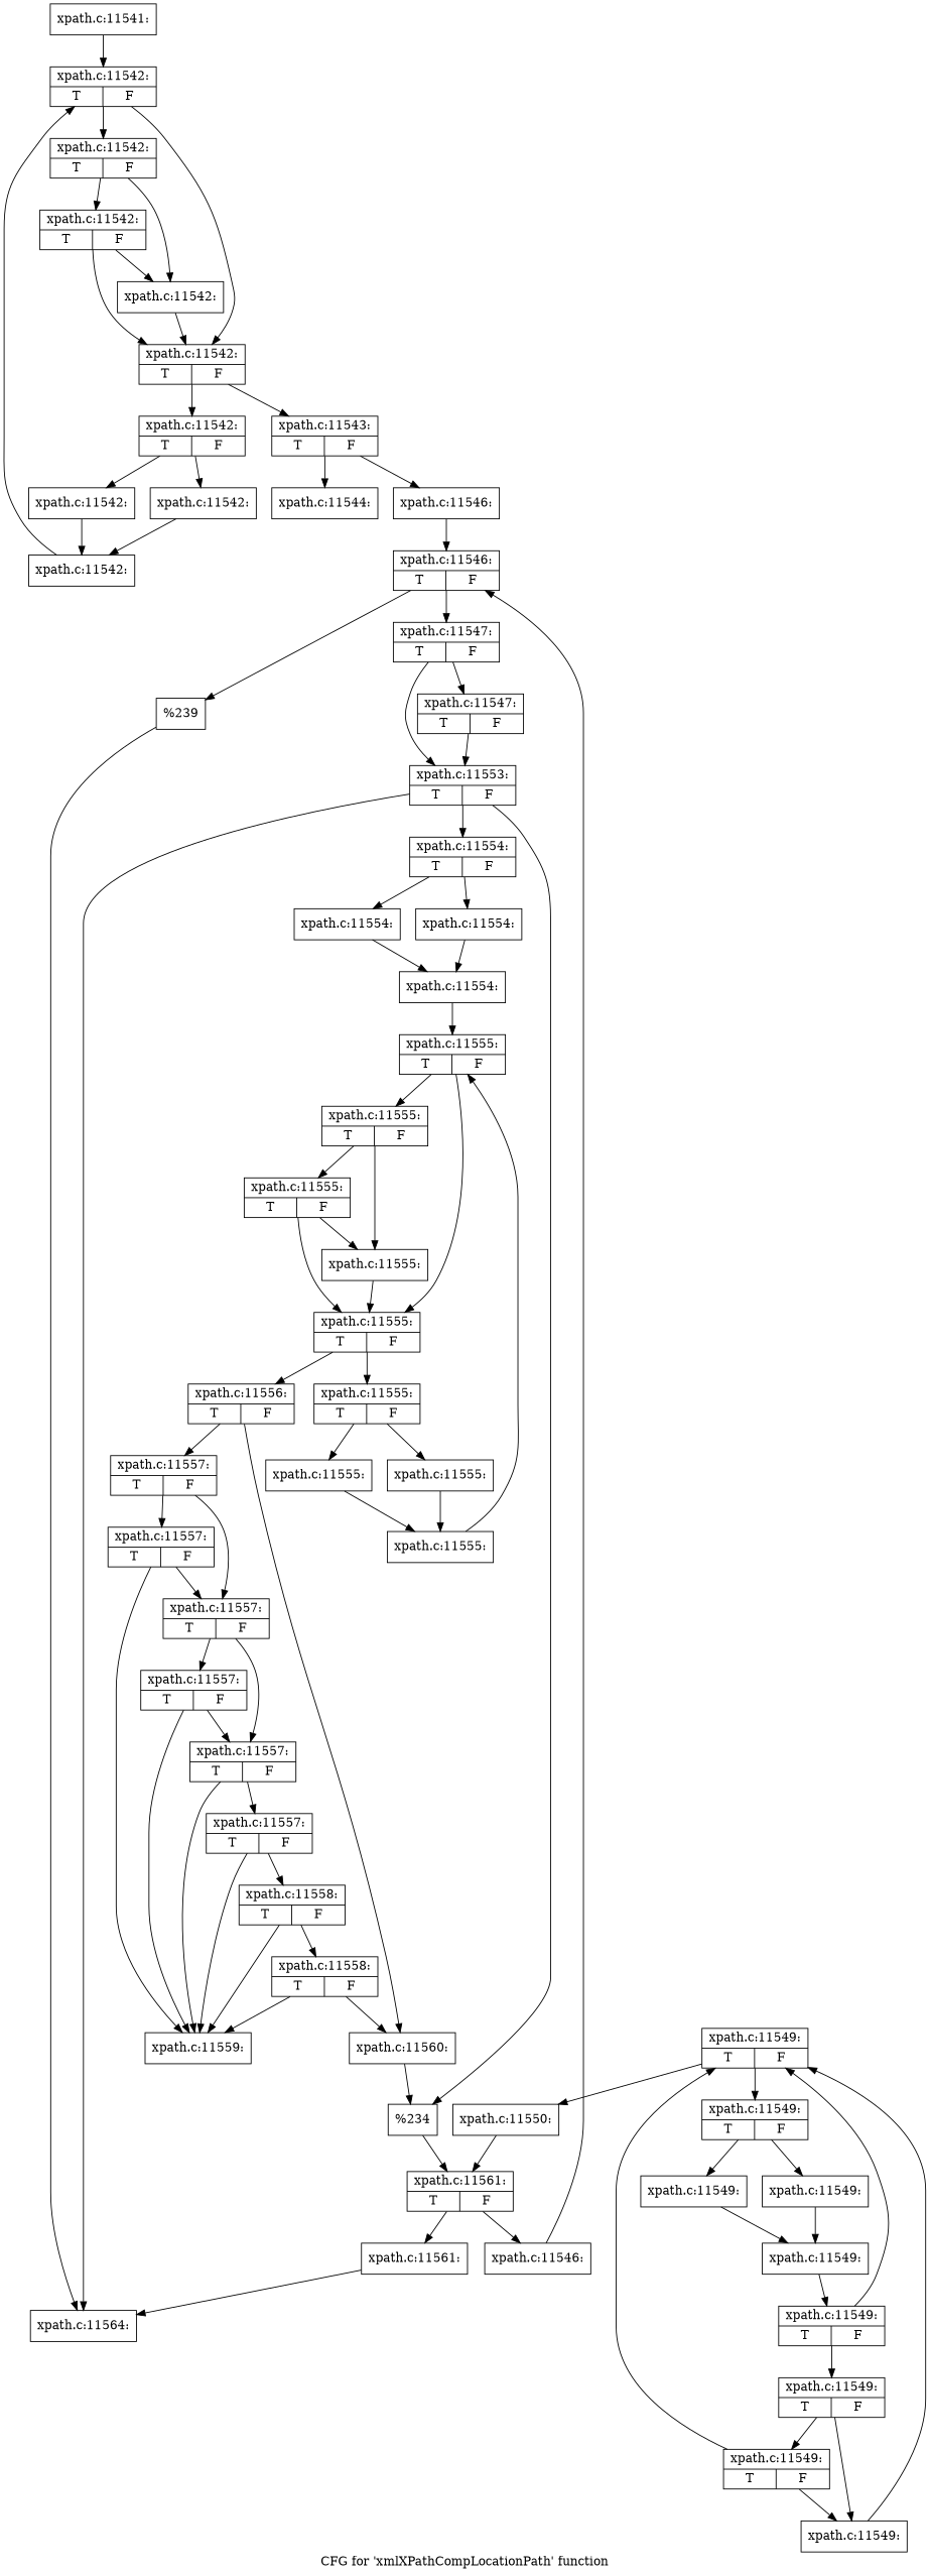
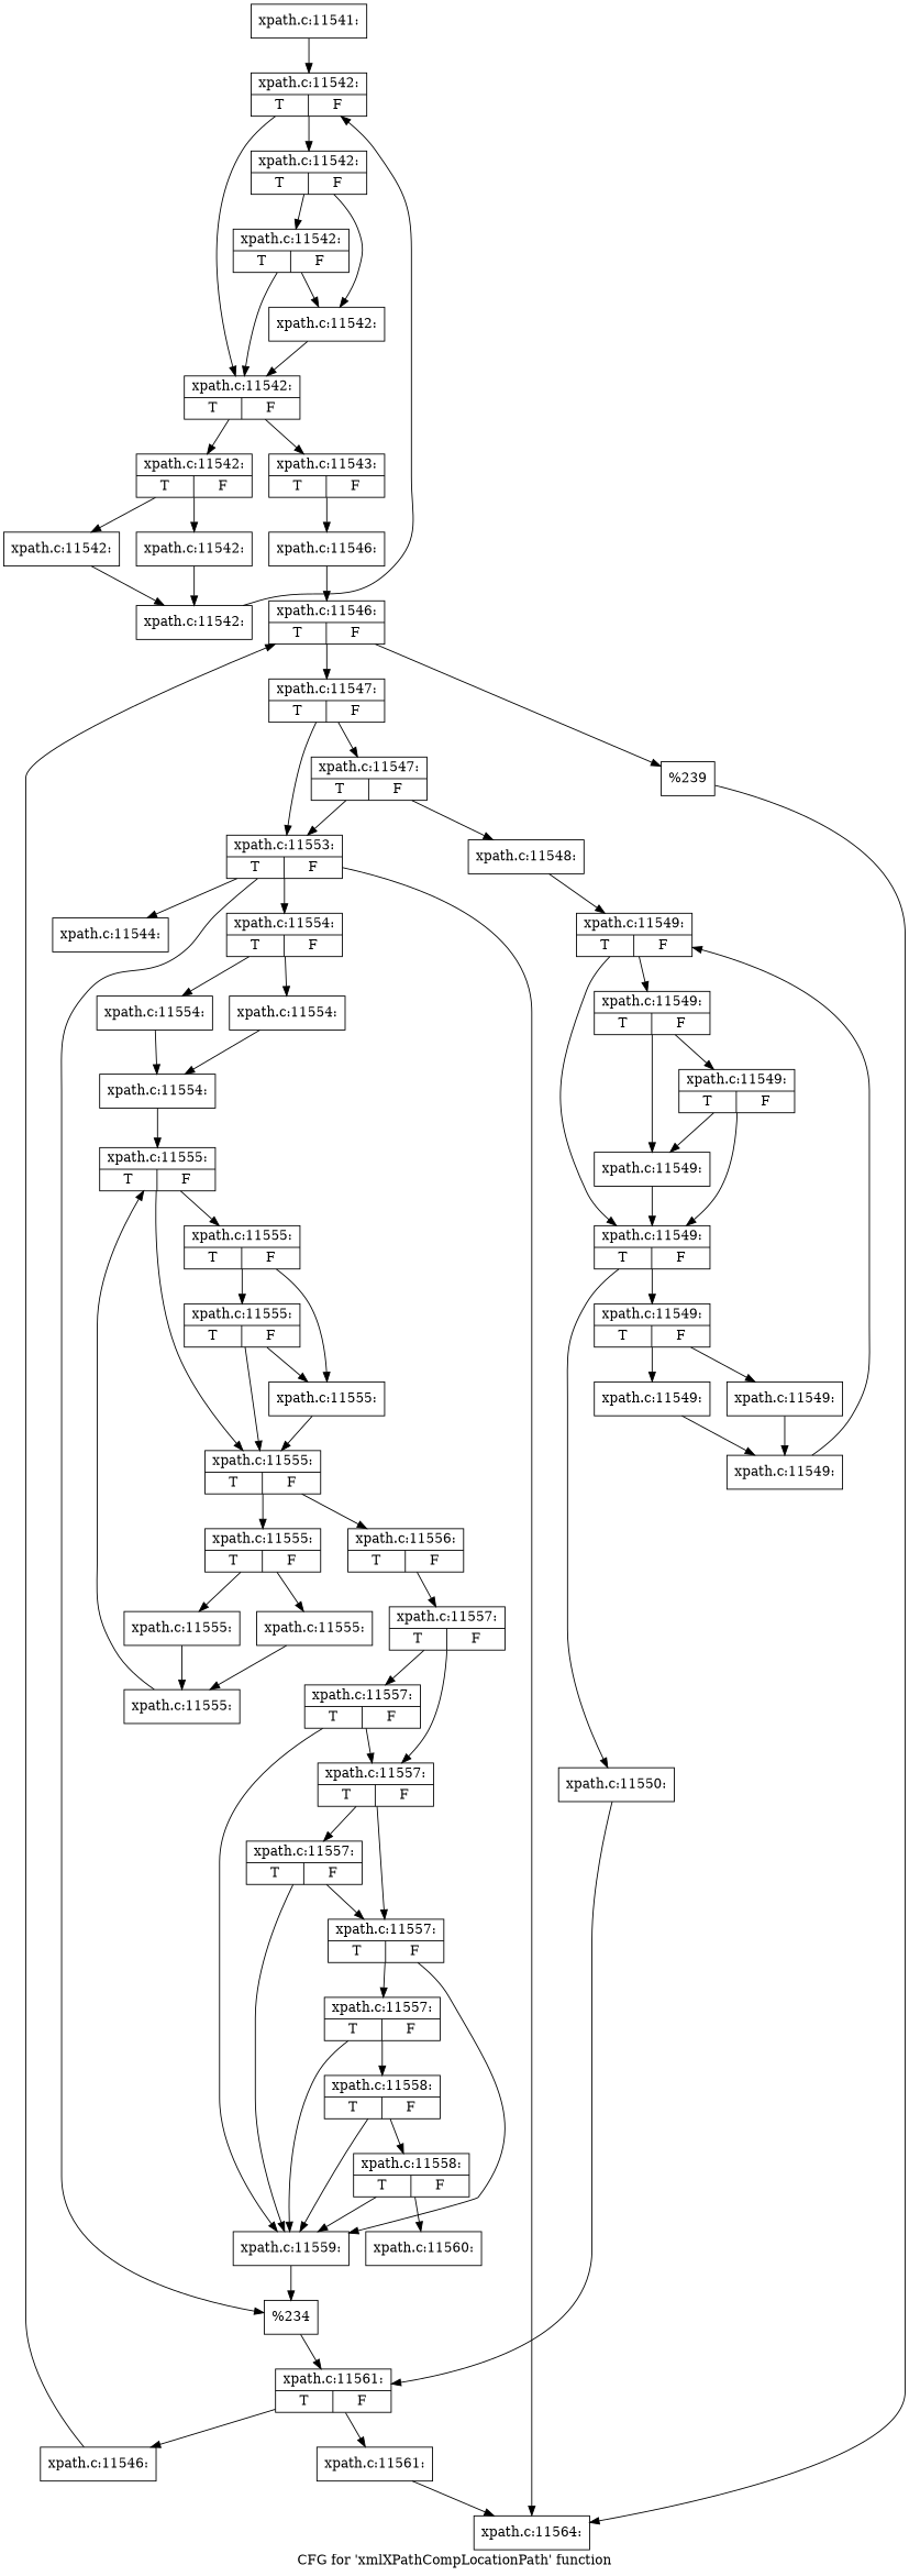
  digraph {
    label="CFG for 'xmlXPathCompLocationPath' function"
    node [shape=record]
    n1 [label="{xpath.c:11541:}"]
    n2 [label="{xpath.c:11542:|{<s0>T|<s1>F}}"]
    n3 [label="{xpath.c:11542:|{<s0>T|<s1>F}}"]
    n4 [label="{xpath.c:11542:|{<s0>T|<s1>F}}"]
    n5 [label="{xpath.c:11542:|{<s0>T|<s1>F}}"]
    n6 [label="{xpath.c:11543:|{<s0>T|<s1>F}}"]
    n7 [label="{xpath.c:11542:|{<s0>T|<s1>F}}"]
    n8 [label="{xpath.c:11542:}"]
    n9 [label="{xpath.c:11542:}"]
    n10 [label="{xpath.c:11542:}"]
    n11 [label="{xpath.c:11544:}"]
    n12 [label="{xpath.c:11546:}"]
    n13 [label="{xpath.c:11542:}"]
    n14 [label="{xpath.c:11546:|{<s0>T|<s1>F}}"]
    n15 [label="{xpath.c:11564:}"]
    n16 [label="{xpath.c:11547:|{<s0>T|<s1>F}}"]
    n17 [label="{%239}"]
    n18 [label="{xpath.c:11547:|{<s0>T|<s1>F}}"]
    n19 [label="{xpath.c:11553:|{<s0>T|<s1>F}}"]
+   n20 [label="{xpath.c:11548:}"]
    n21 [label="{xpath.c:11554:|{<s0>T|<s1>F}}"]
    n22 [label="{%234}"]
    n23 [label="{xpath.c:11549:|{<s0>T|<s1>F}}"]
    n24 [label="{xpath.c:11554:}"]
    n25 [label="{xpath.c:11554:}"]
    n26 [label="{xpath.c:11561:|{<s0>T|<s1>F}}"]
    n27 [label="{xpath.c:11549:|{<s0>T|<s1>F}}"]
    n28 [label="{xpath.c:11549:|{<s0>T|<s1>F}}"]
    n29 [label="{xpath.c:11549:|{<s0>T|<s1>F}}"]
    n30 [label="{xpath.c:11550:}"]
    n31 [label="{xpath.c:11549:|{<s0>T|<s1>F}}"]
    n32 [label="{xpath.c:11549:}"]
    n33 [label="{xpath.c:11549:}"]
    n34 [label="{xpath.c:11549:}"]
    n35 [label="{xpath.c:11549:}"]
    n36 [label="{xpath.c:11561:}"]
    n37 [label="{xpath.c:11546:}"]
    n38 [label="{xpath.c:11554:}"]
    n39 [label="{xpath.c:11555:|{<s0>T|<s1>F}}"]
    n40 [label="{xpath.c:11555:|{<s0>T|<s1>F}}"]
    n41 [label="{xpath.c:11555:|{<s0>T|<s1>F}}"]
    n42 [label="{xpath.c:11555:|{<s0>T|<s1>F}}"]
    n43 [label="{xpath.c:11556:|{<s0>T|<s1>F}}"]
    n44 [label="{xpath.c:11555:|{<s0>T|<s1>F}}"]
    n45 [label="{xpath.c:11555:}"]
    n46 [label="{xpath.c:11555:}"]
    n47 [label="{xpath.c:11555:}"]
    n48 [label="{xpath.c:11557:|{<s0>T|<s1>F}}"]
    n49 [label="{xpath.c:11560:}"]
    n50 [label="{xpath.c:11555:}"]
    n51 [label="{xpath.c:11557:|{<s0>T|<s1>F}}"]
    n52 [label="{xpath.c:11557:|{<s0>T|<s1>F}}"]
    n53 [label="{xpath.c:11559:}"]
    n54 [label="{xpath.c:11557:|{<s0>T|<s1>F}}"]
    n55 [label="{xpath.c:11557:|{<s0>T|<s1>F}}"]
    n56 [label="{xpath.c:11557:|{<s0>T|<s1>F}}"]
    n57 [label="{xpath.c:11558:|{<s0>T|<s1>F}}"]
    n58 [label="{xpath.c:11558:|{<s0>T|<s1>F}}"]
    n1 -> n2
    n2 -> n3
    n2 -> n4
    n3 -> n5
    n3 -> n6
    n4 -> n7
    n4 -> n8
    n5 -> n9
    n5 -> n10
-   n6 -> n11
+   n19 -> n11
    n6 -> n12
    n7 -> n3
    n7 -> n8
    n8 -> n3
    n9 -> n13
    n10 -> n13
    n12 -> n14
    n13 -> n2
    n14 -> n16
    n14 -> n17
    n16 -> n18
    n16 -> n19
    n17 -> n15
    n18 -> n19
+   n18 -> n20
    n19 -> n15
    n19 -> n21
    n19 -> n22
+   n20 -> n23
    n21 -> n24
    n21 -> n25
    n22 -> n26
    n23 -> n27
    n23 -> n28
    n24 -> n38
    n25 -> n38
    n26 -> n36
    n26 -> n37
    n27 -> n29
    n27 -> n30
    n28 -> n31
    n28 -> n32
    n29 -> n33
    n29 -> n34
    n30 -> n26
    n31 -> n27
    n31 -> n32
    n32 -> n27
    n33 -> n35
    n34 -> n35
    n35 -> n23
    n36 -> n15
    n37 -> n14
    n38 -> n39
    n39 -> n40
    n39 -> n41
    n40 -> n42
    n40 -> n43
    n41 -> n44
    n41 -> n45
    n42 -> n46
    n42 -> n47
    n43 -> n48
-   n43 -> n49
    n44 -> n40
    n44 -> n45
    n45 -> n40
    n46 -> n50
    n47 -> n50
    n48 -> n51
    n48 -> n52
-   n49 -> n22
+   n53 -> n22
    n50 -> n39
    n51 -> n52
    n51 -> n53
    n52 -> n54
    n52 -> n55
    n54 -> n53
    n54 -> n55
    n55 -> n53
    n55 -> n56
    n56 -> n53
    n56 -> n57
    n57 -> n53
    n57 -> n58
    n58 -> n49
    n58 -> n53
  }
